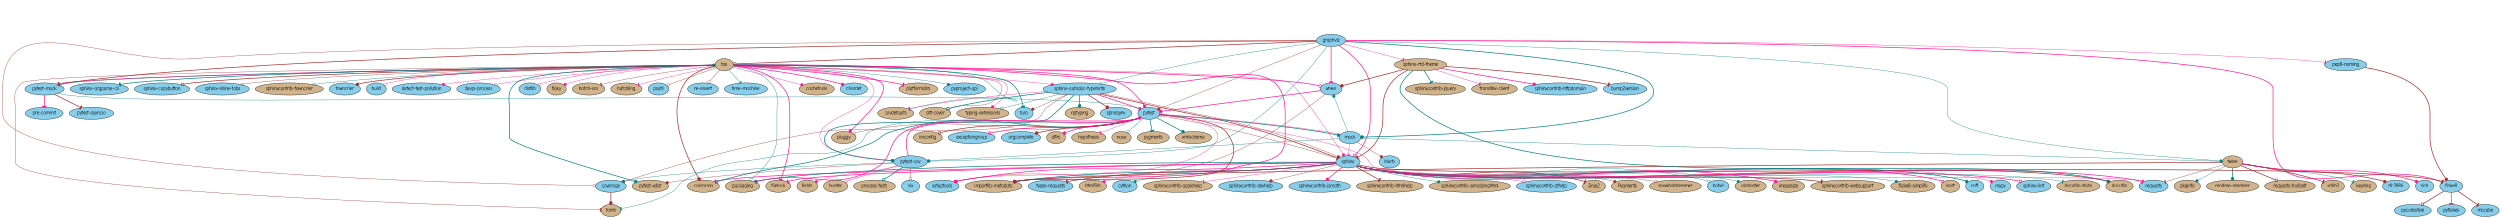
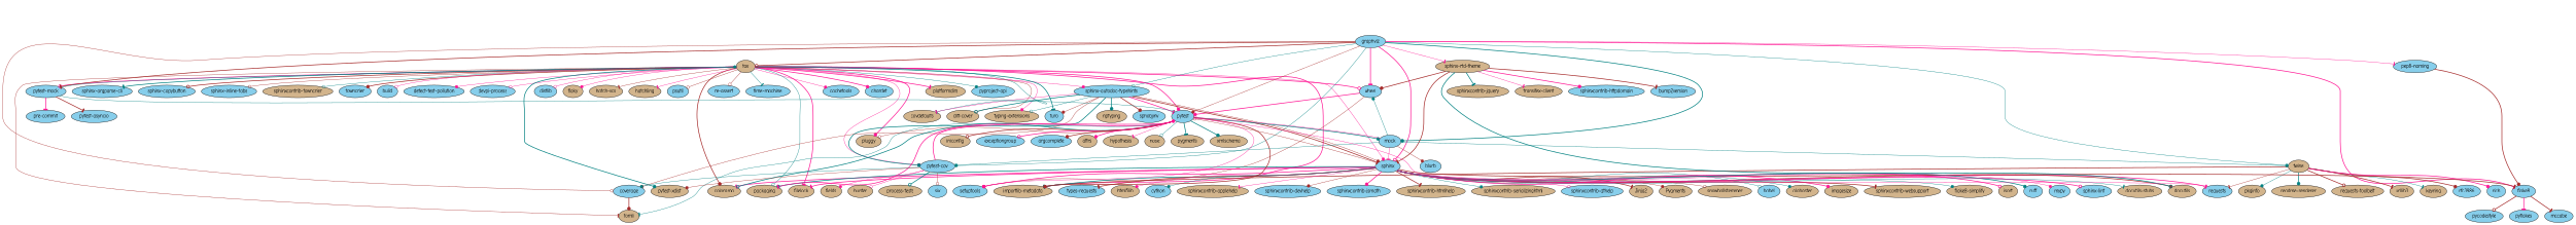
  digraph {
    fontname="Comic Neue"
    node [fillcolor=skyblue fontname="Comic Neue" style=filled]
    edge [arrowhead=dot color=deeppink fontname="Comic Neue" style=bold]
    tox [fillcolor=tan]
    graphviz
    flake8
    "pep8-naming"
    wheel
    twine [fillcolor=tan]
    sphinx
    "sphinx-autodoc-typehints"
    "sphinx-rtd-theme" [fillcolor=tan]
    pytest
    "pytest-mock"
    mock
    "pytest-cov"
    coverage
-   cachetools [fillcolor=tan]
+   cachetools
    chardet
    colorama [fillcolor=tan]
    filelock [fillcolor=tan]
    "importlib-metadata" [fillcolor=tan]
    packaging [fillcolor=tan]
    platformdirs [fillcolor=tan]
    pluggy [fillcolor=tan]
    "pyproject-api"
    tomli [fillcolor=tan]
    "typing-extensions" [fillcolor=tan]
    furo
    "sphinx-argparse-cli"
    "sphinx-copybutton"
    "sphinx-inline-tabs"
    "sphinxcontrib-towncrier" [fillcolor=tan]
    towncrier
    build
    covdefaults [fillcolor=tan]
    "detect-test-pollution"
    "devpi-process"
    "diff-cover" [fillcolor=tan]
    distlib
    flaky [fillcolor=tan]
    "hatch-vcs" [fillcolor=tan]
    hatchling [fillcolor=tan]
    psutil
    "pytest-xdist" [fillcolor=tan]
    "re-assert"
    "time-machine"
    mccabe
    pycodestyle
    pyflakes
    setuptools
    pkginfo [fillcolor=tan]
    "readme-renderer" [fillcolor=tan]
    requests
    "requests-toolbelt" [fillcolor=tan]
    urllib3 [fillcolor=tan]
    keyring [fillcolor=tan]
    rfc3986
    rich
    "sphinxcontrib-applehelp" [fillcolor=tan]
    "sphinxcontrib-devhelp"
    "sphinxcontrib-jsmath"
    "sphinxcontrib-htmlhelp" [fillcolor=tan]
    "sphinxcontrib-serializinghtml" [fillcolor=tan]
    "sphinxcontrib-qthelp"
    Jinja2 [fillcolor=tan]
    Pygments [fillcolor=tan]
    docutils [fillcolor=tan]
    snowballstemmer [fillcolor=tan]
    babel
    alabaster [fillcolor=tan]
    imagesize [fillcolor=tan]
    "sphinxcontrib-websupport" [fillcolor=tan]
    "flake8-simplify" [fillcolor=tan]
    isort [fillcolor=tan]
    ruff
    mypy
    "sphinx-lint"
    "docutils-stubs" [fillcolor=tan]
    "types-requests"
    html5lib [fillcolor=tan]
    cython
    nptyping [fillcolor=tan]
    sphobjinv
    "sphinxcontrib-jquery" [fillcolor=tan]
    "transifex-client" [fillcolor=tan]
    "sphinxcontrib-httpdomain"
    bump2version
    iniconfig [fillcolor=tan]
    exceptiongroup
    argcomplete
    attrs [fillcolor=tan]
    hypothesis [fillcolor=tan]
    nose [fillcolor=tan]
    pygments [fillcolor=tan]
    xmlschema [fillcolor=tan]
    "pre-commit"
    "pytest-asyncio"
    blurb
    fields [fillcolor=tan]
    hunter [fillcolor=tan]
    "process-tests" [fillcolor=tan]
    six
    tox -> wheel [arrowhead=odot]
    tox -> sphinx [style=solid]
    tox -> "sphinx-autodoc-typehints" [style=solid]
    tox -> pytest
    tox -> "pytest-mock" [arrowhead=odot]
    tox -> "pytest-cov" [style=solid]
    tox -> cachetools [style=solid]
    tox -> chardet
    tox -> colorama [color=brown]
    tox -> filelock [arrowhead=tee]
    tox -> "importlib-metadata" [arrowhead=odot]
    tox -> packaging [arrowhead=odot color=teal style=solid]
    tox -> platformdirs [arrowhead=tee]
    tox -> pluggy
    tox -> "pyproject-api" [color=teal style=solid]
    tox -> tomli [arrowhead=tee color=brown style=solid]
    tox -> "typing-extensions" [style=solid]
    tox -> furo [arrowhead=tee color=teal]
    tox -> "sphinx-argparse-cli" [arrowhead=tee color=teal]
    tox -> "sphinx-copybutton" [arrowhead=odot color=brown]
    tox -> "sphinx-inline-tabs" [arrowhead=odot color=brown style=solid]
    tox -> "sphinxcontrib-towncrier" [arrowhead=odot color=teal style=solid]
    tox -> towncrier [color=brown]
    tox -> build [arrowhead=odot style=solid]
    tox -> covdefaults [arrowhead=tee color=teal style=solid]
    tox -> "detect-test-pollution" [style=solid]
    tox -> "devpi-process" [arrowhead=odot style=solid]
    tox -> "diff-cover" [arrowhead=odot color=brown style=solid]
    tox -> distlib [arrowhead=odot style=solid]
    tox -> flaky [style=solid]
    tox -> "hatch-vcs" [arrowhead=tee color=brown style=solid]
    tox -> hatchling [arrowhead=tee style=solid]
    tox -> psutil [arrowhead=odot color=brown style=solid]
    tox -> "pytest-xdist" [color=teal]
    tox -> "re-assert" [arrowhead=odot color=brown style=solid]
    tox -> "time-machine" [arrowhead=tee color=teal style=solid]
    graphviz -> tox [arrowhead=odot color=brown]
    graphviz -> flake8 [arrowhead=tee]
    graphviz -> "pep8-naming" [arrowhead=tee style=solid]
    graphviz -> wheel [arrowhead=tee]
    graphviz -> twine [arrowhead=odot color=teal style=solid]
    graphviz -> sphinx [arrowhead=odot]
    graphviz -> "sphinx-autodoc-typehints" [arrowhead=odot color=teal style=solid]
    graphviz -> "sphinx-rtd-theme" [arrowhead=tee style=solid]
    graphviz -> pytest [color=brown style=solid]
    graphviz -> "pytest-mock" [arrowhead=tee color=brown]
    graphviz -> mock [color=teal]
    graphviz -> "pytest-cov" [color=teal style=solid]
    graphviz -> coverage [arrowhead=odot color=brown style=solid]
    flake8 -> mccabe [arrowhead=tee color=brown]
    flake8 -> pycodestyle [arrowhead=odot color=brown]
    flake8 -> pyflakes [arrowhead=tee]
    "pep8-naming" -> flake8 [color=brown]
    wheel -> pytest
    wheel -> setuptools [color=brown style=solid]
    twine -> "importlib-metadata" [color=brown]
    twine -> pkginfo [color=teal style=solid]
    twine -> "readme-renderer" [color=teal]
    twine -> requests [arrowhead=tee color=brown style=solid]
    twine -> "requests-toolbelt" [arrowhead=odot color=brown]
    twine -> urllib3 [arrowhead=tee color=brown]
    twine -> keyring [arrowhead=tee color=teal style=solid]
    twine -> rfc3986 [color=brown]
    twine -> rich
    sphinx -> flake8 [arrowhead=tee color=brown]
    sphinx -> pytest [arrowhead=odot color=brown style=solid]
    sphinx -> colorama [arrowhead=tee]
    sphinx -> filelock [arrowhead=tee]
    sphinx -> "importlib-metadata" [arrowhead=tee color=teal]
    sphinx -> packaging [color=teal]
    sphinx -> setuptools
    sphinx -> requests [arrowhead=tee]
    sphinx -> "sphinxcontrib-applehelp" [arrowhead=tee style=solid]
    sphinx -> "sphinxcontrib-devhelp" [color=brown style=solid]
    sphinx -> "sphinxcontrib-jsmath"
    sphinx -> "sphinxcontrib-htmlhelp" [arrowhead=tee color=brown]
    sphinx -> "sphinxcontrib-serializinghtml" [color=teal style=solid]
    sphinx -> "sphinxcontrib-qthelp" [arrowhead=odot style=solid]
    sphinx -> Jinja2 [arrowhead=tee color=brown]
    sphinx -> Pygments [color=brown style=solid]
    sphinx -> docutils [color=brown]
    sphinx -> snowballstemmer [arrowhead=odot color=brown style=solid]
    sphinx -> babel [arrowhead=odot color=teal style=solid]
    sphinx -> alabaster [color=teal style=solid]
    sphinx -> imagesize
    sphinx -> "sphinxcontrib-websupport" [arrowhead=tee color=brown]
    sphinx -> "flake8-simplify" [color=teal style=solid]
    sphinx -> isort [arrowhead=odot]
    sphinx -> ruff [color=teal]
    sphinx -> mypy [style=solid]
    sphinx -> "sphinx-lint" [arrowhead=odot]
    sphinx -> "docutils-stubs" [arrowhead=tee color=teal style=solid]
    sphinx -> "types-requests" [arrowhead=tee color=brown]
    sphinx -> html5lib [style=solid]
    sphinx -> cython [color=teal style=solid]
    "sphinx-autodoc-typehints" -> sphinx [arrowhead=tee color=brown]
    "sphinx-autodoc-typehints" -> sphinx [color=brown style=solid]
    "sphinx-autodoc-typehints" -> pytest [arrowhead=tee]
    "sphinx-autodoc-typehints" -> "pytest-cov" [color=teal]
    "sphinx-autodoc-typehints" -> coverage [color=brown style=solid]
    "sphinx-autodoc-typehints" -> "typing-extensions" [arrowhead=odot color=teal style=solid]
    "sphinx-autodoc-typehints" -> furo [color=brown style=solid]
    "sphinx-autodoc-typehints" -> covdefaults [arrowhead=tee style=solid]
    "sphinx-autodoc-typehints" -> "diff-cover" [arrowhead=odot color=teal]
    "sphinx-autodoc-typehints" -> nptyping [color=teal]
    "sphinx-autodoc-typehints" -> sphobjinv [color=brown]
    "sphinx-rtd-theme" -> wheel [color=brown]
    "sphinx-rtd-theme" -> sphinx [arrowhead=tee color=brown]
    "sphinx-rtd-theme" -> docutils [arrowhead=odot color=teal]
    "sphinx-rtd-theme" -> "sphinxcontrib-jquery" [arrowhead=tee color=teal]
    "sphinx-rtd-theme" -> "transifex-client" [arrowhead=tee style=solid]
    "sphinx-rtd-theme" -> "sphinxcontrib-httpdomain"
    "sphinx-rtd-theme" -> bump2version [arrowhead=tee color=brown]
    pytest -> mock [color=teal]
    pytest -> colorama [arrowhead=odot color=teal]
    pytest -> "importlib-metadata" [color=brown]
    pytest -> packaging [arrowhead=tee]
    pytest -> pluggy [arrowhead=odot color=brown style=solid]
    pytest -> tomli [arrowhead=tee color=teal style=solid]
    pytest -> setuptools [style=solid]
    pytest -> requests [arrowhead=odot style=solid]
    pytest -> iniconfig [arrowhead=odot color=brown]
    pytest -> exceptiongroup [arrowhead=odot]
    pytest -> argcomplete [color=brown]
    pytest -> attrs
    pytest -> hypothesis [arrowhead=tee style=solid]
    pytest -> nose [arrowhead=odot color=teal style=solid]
    pytest -> pygments [arrowhead=tee color=teal]
    pytest -> xmlschema [color=teal]
    "pytest-mock" -> tox [color=teal style=solid]
    "pytest-mock" -> pytest [arrowhead=odot color=teal style=solid]
    "pytest-mock" -> "pre-commit" [arrowhead=tee]
    "pytest-mock" -> "pytest-asyncio" [arrowhead=tee color=brown]
    mock -> wheel [color=teal style=solid]
    mock -> twine [color=teal style=solid]
    mock -> sphinx [arrowhead=tee style=solid]
    mock -> pytest [arrowhead=odot style=solid]
    mock -> "pytest-cov" [arrowhead=odot color=teal style=solid]
    mock -> blurb [color=brown style=solid]
    "pytest-cov" -> pytest
    "pytest-cov" -> coverage [color=teal style=solid]
    "pytest-cov" -> "pytest-xdist" [color=brown style=solid]
    "pytest-cov" -> fields [style=solid]
    "pytest-cov" -> hunter [arrowhead=odot style=solid]
    "pytest-cov" -> "process-tests" [arrowhead=odot color=teal]
    "pytest-cov" -> six [arrowhead=odot color=brown style=solid]
    coverage -> tomli [color=brown]
  }
